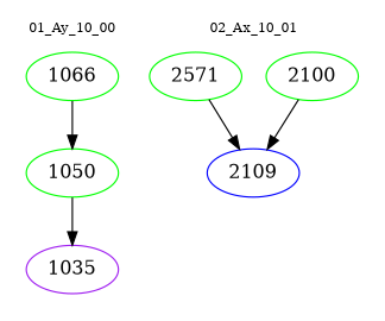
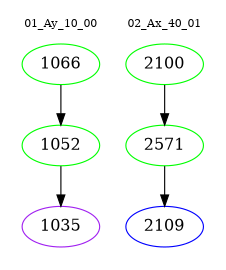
  digraph {
    node [color=green]
    edge [color=black]
    n1 [label=1066]
-   n2 [label=1050]
+   n2 [label=1052]
    n3 [color=purple label=1035]
    n4 [label=2100]
    n5 [label=2571]
    n6 [color=blue label=2109]
    subgraph cluster_1 {
      color=white
      fontsize=10
      label="01_Ay_10_00"
      n1
      n2
      n3
    }
    subgraph cluster_2 {
      color=white
      fontsize=10
-     label="02_Ax_10_01"
+     label="02_Ax_40_01"
      n4
      n5
      n6
    }
    n1 -> n2
    n2 -> n3
-   n4 -> n6
+   n4 -> n5
    n5 -> n6
  }
